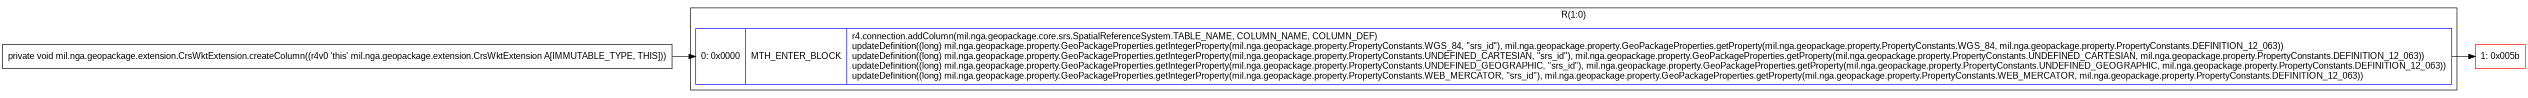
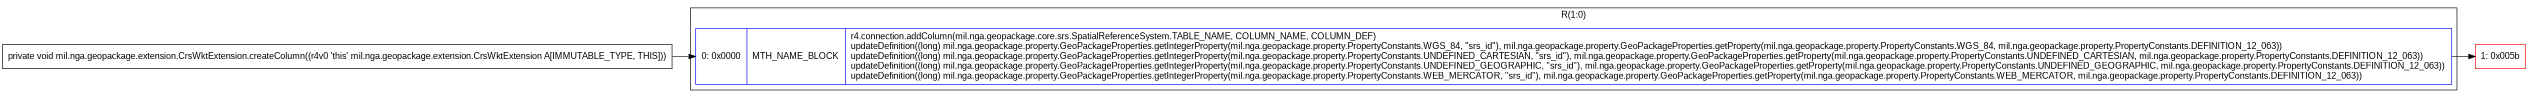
  digraph {
    rankdir=LR
    fontname="Liberation Sans"
    node [shape=record fontname="Liberation Sans"]
    edge [fontname="Liberation Sans"]
-   n1 [color=blue label="{0\:\ 0x0000|MTH_ENTER_BLOCK\l|r4.connection.addColumn(mil.nga.geopackage.core.srs.SpatialReferenceSystem.TABLE_NAME, COLUMN_NAME, COLUMN_DEF)\lupdateDefinition((long) mil.nga.geopackage.property.GeoPackageProperties.getIntegerProperty(mil.nga.geopackage.property.PropertyConstants.WGS_84, \"srs_id\"), mil.nga.geopackage.property.GeoPackageProperties.getProperty(mil.nga.geopackage.property.PropertyConstants.WGS_84, mil.nga.geopackage.property.PropertyConstants.DEFINITION_12_063))\lupdateDefinition((long) mil.nga.geopackage.property.GeoPackageProperties.getIntegerProperty(mil.nga.geopackage.property.PropertyConstants.UNDEFINED_CARTESIAN, \"srs_id\"), mil.nga.geopackage.property.GeoPackageProperties.getProperty(mil.nga.geopackage.property.PropertyConstants.UNDEFINED_CARTESIAN, mil.nga.geopackage.property.PropertyConstants.DEFINITION_12_063))\lupdateDefinition((long) mil.nga.geopackage.property.GeoPackageProperties.getIntegerProperty(mil.nga.geopackage.property.PropertyConstants.UNDEFINED_GEOGRAPHIC, \"srs_id\"), mil.nga.geopackage.property.GeoPackageProperties.getProperty(mil.nga.geopackage.property.PropertyConstants.UNDEFINED_GEOGRAPHIC, mil.nga.geopackage.property.PropertyConstants.DEFINITION_12_063))\lupdateDefinition((long) mil.nga.geopackage.property.GeoPackageProperties.getIntegerProperty(mil.nga.geopackage.property.PropertyConstants.WEB_MERCATOR, \"srs_id\"), mil.nga.geopackage.property.GeoPackageProperties.getProperty(mil.nga.geopackage.property.PropertyConstants.WEB_MERCATOR, mil.nga.geopackage.property.PropertyConstants.DEFINITION_12_063))\l}"]
+   n1 [color=blue label="{0\:\ 0x0000|MTH_NAME_BLOCK\l|r4.connection.addColumn(mil.nga.geopackage.core.srs.SpatialReferenceSystem.TABLE_NAME, COLUMN_NAME, COLUMN_DEF)\lupdateDefinition((long) mil.nga.geopackage.property.GeoPackageProperties.getIntegerProperty(mil.nga.geopackage.property.PropertyConstants.WGS_84, \"srs_id\"), mil.nga.geopackage.property.GeoPackageProperties.getProperty(mil.nga.geopackage.property.PropertyConstants.WGS_84, mil.nga.geopackage.property.PropertyConstants.DEFINITION_12_063))\lupdateDefinition((long) mil.nga.geopackage.property.GeoPackageProperties.getIntegerProperty(mil.nga.geopackage.property.PropertyConstants.UNDEFINED_CARTESIAN, \"srs_id\"), mil.nga.geopackage.property.GeoPackageProperties.getProperty(mil.nga.geopackage.property.PropertyConstants.UNDEFINED_CARTESIAN, mil.nga.geopackage.property.PropertyConstants.DEFINITION_12_063))\lupdateDefinition((long) mil.nga.geopackage.property.GeoPackageProperties.getIntegerProperty(mil.nga.geopackage.property.PropertyConstants.UNDEFINED_GEOGRAPHIC, \"srs_id\"), mil.nga.geopackage.property.GeoPackageProperties.getProperty(mil.nga.geopackage.property.PropertyConstants.UNDEFINED_GEOGRAPHIC, mil.nga.geopackage.property.PropertyConstants.DEFINITION_12_063))\lupdateDefinition((long) mil.nga.geopackage.property.GeoPackageProperties.getIntegerProperty(mil.nga.geopackage.property.PropertyConstants.WEB_MERCATOR, \"srs_id\"), mil.nga.geopackage.property.GeoPackageProperties.getProperty(mil.nga.geopackage.property.PropertyConstants.WEB_MERCATOR, mil.nga.geopackage.property.PropertyConstants.DEFINITION_12_063))\l}"]
    n2 [color=red label="{1\:\ 0x005b}"]
    n3 [label="{private void mil.nga.geopackage.extension.CrsWktExtension.createColumn((r4v0 'this' mil.nga.geopackage.extension.CrsWktExtension A[IMMUTABLE_TYPE, THIS])) }"]
    subgraph cluster_1 {
      label="R(1:0)"
      n1
    }
    n1 -> n2
    n3 -> n1
  }
